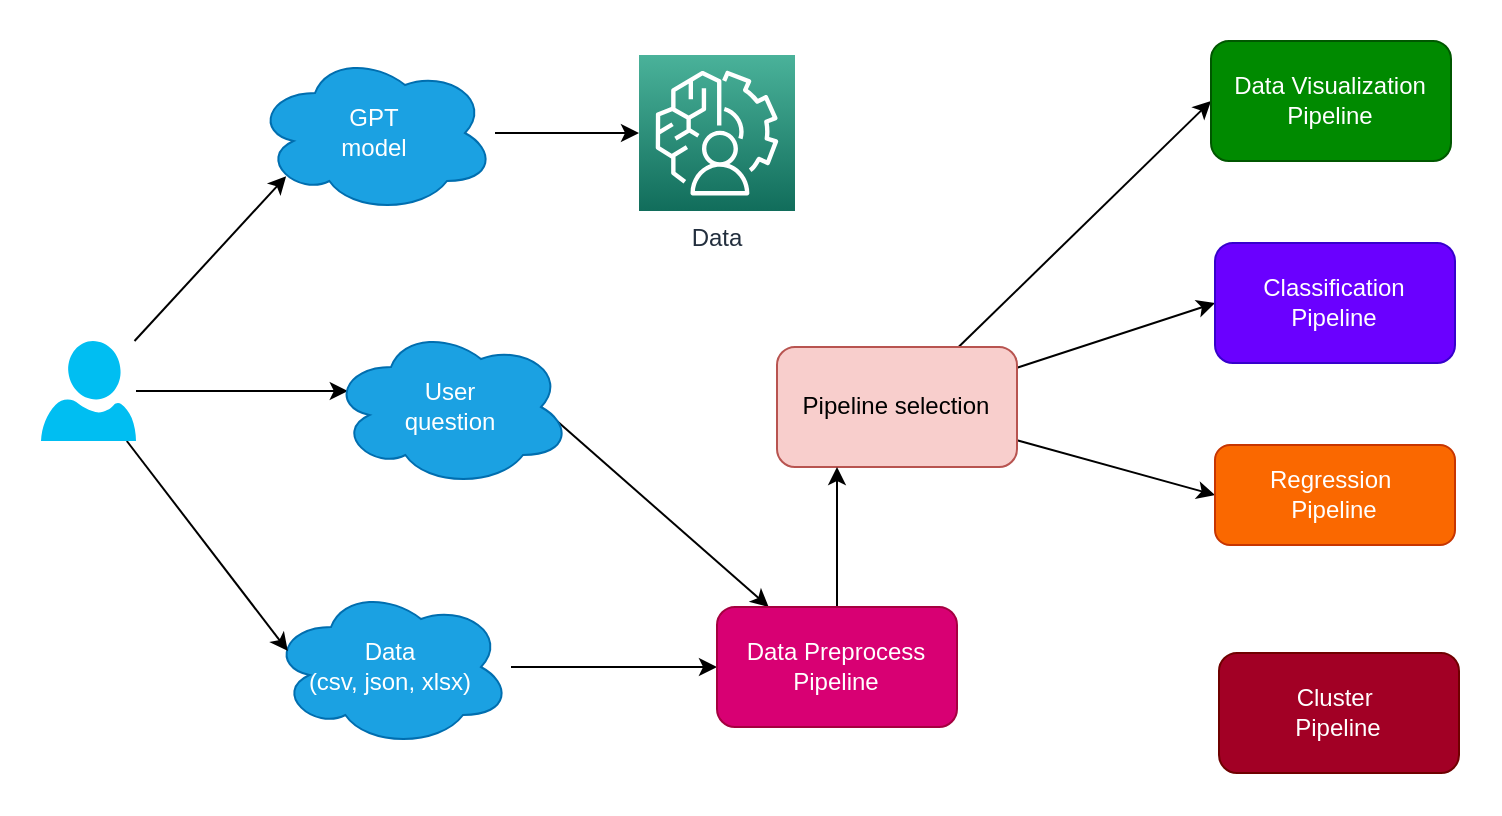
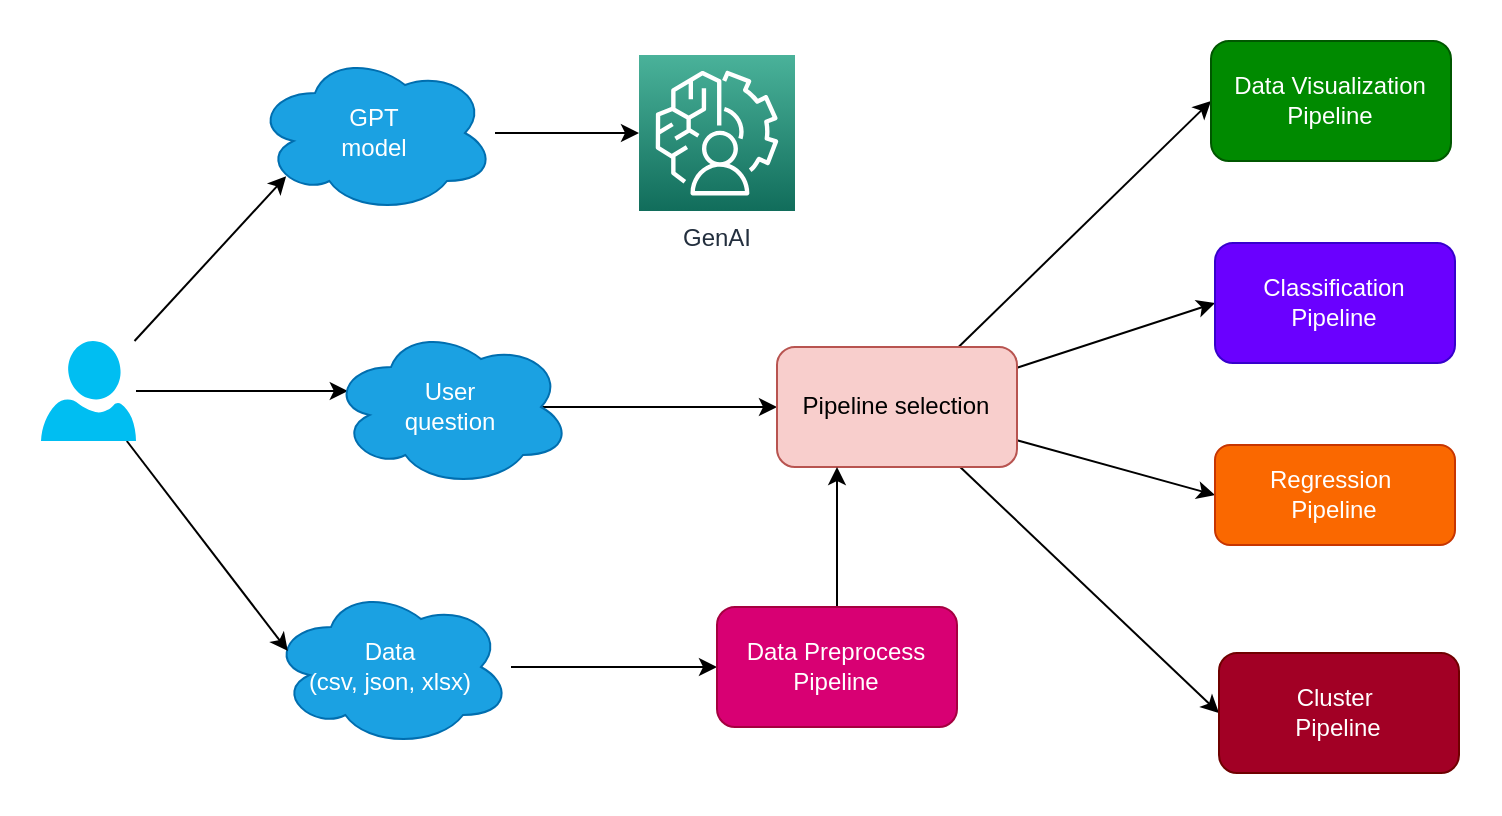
  <mxCell id="0" />
  <mxCell id="1" parent="0" />
  <mxCell id="2" style="edgeStyle=none;html=1;entryX=0;entryY=0.5;entryDx=0;entryDy=0;entryPerimeter=0;" parent="1" source="3" target="23" edge="1"><mxGeometry relative="1" as="geometry" /></mxCell>
  <mxCell id="3" value="GPT &lt;br&gt;model" style="ellipse;shape=cloud;whiteSpace=wrap;html=1;fillColor=#1ba1e2;fontColor=#ffffff;strokeColor=#006EAF;" parent="1" vertex="1"><mxGeometry x="127" y="26" width="120" height="80" as="geometry" /></mxCell>
  <mxCell id="4" style="edgeStyle=none;html=1;entryX=0;entryY=0.5;entryDx=0;entryDy=0;" parent="1" source="5" target="22" edge="1"><mxGeometry relative="1" as="geometry" /></mxCell>
  <mxCell id="5" value="Data&lt;br&gt;(csv, json, xlsx)" style="ellipse;shape=cloud;whiteSpace=wrap;html=1;fillColor=#1ba1e2;fontColor=#ffffff;strokeColor=#006EAF;" parent="1" vertex="1"><mxGeometry x="135" y="293" width="120" height="80" as="geometry" /></mxCell>
  <mxCell id="6" style="edgeStyle=none;html=1;entryX=0.13;entryY=0.77;entryDx=0;entryDy=0;entryPerimeter=0;" parent="1" source="9" target="3" edge="1"><mxGeometry relative="1" as="geometry" /></mxCell>
  <mxCell id="7" style="edgeStyle=none;html=1;entryX=0.07;entryY=0.4;entryDx=0;entryDy=0;entryPerimeter=0;" parent="1" source="9" target="5" edge="1"><mxGeometry relative="1" as="geometry" /></mxCell>
  <mxCell id="8" style="edgeStyle=none;html=1;entryX=0.07;entryY=0.4;entryDx=0;entryDy=0;entryPerimeter=0;" parent="1" source="9" target="11" edge="1"><mxGeometry relative="1" as="geometry"><mxPoint x="182.4" y="201" as="targetPoint" /></mxGeometry></mxCell>
  <mxCell id="9" value="" style="verticalLabelPosition=bottom;html=1;verticalAlign=top;align=center;strokeColor=none;fillColor=#00BEF2;shape=mxgraph.azure.user;" parent="1" vertex="1"><mxGeometry x="20" y="170" width="47.5" height="50" as="geometry" /></mxCell>
- <mxCell id="10" style="edgeStyle=none;html=1;exitX=0.875;exitY=0.5;exitDx=0;exitDy=0;exitPerimeter=0;" parent="1" source="11" target="22" edge="1"><mxGeometry relative="1" as="geometry" /></mxCell>
+ <mxCell id="10" style="edgeStyle=none;html=1;entryX=0;entryY=0.5;entryDx=0;entryDy=0;exitX=0.875;exitY=0.5;exitDx=0;exitDy=0;exitPerimeter=0;" parent="1" source="11" target="16" edge="1"><mxGeometry relative="1" as="geometry" /></mxCell>
  <mxCell id="11" value="User&lt;br&gt;question" style="ellipse;shape=cloud;whiteSpace=wrap;html=1;fillColor=#1ba1e2;fontColor=#ffffff;strokeColor=#006EAF;" parent="1" vertex="1"><mxGeometry x="165" y="163" width="120" height="80" as="geometry" /></mxCell>
  <mxCell id="12" style="edgeStyle=none;html=1;entryX=0;entryY=0.5;entryDx=0;entryDy=0;" parent="1" source="16" target="17" edge="1"><mxGeometry relative="1" as="geometry" /></mxCell>
  <mxCell id="13" style="edgeStyle=none;html=1;entryX=0;entryY=0.5;entryDx=0;entryDy=0;" parent="1" source="16" target="18" edge="1"><mxGeometry relative="1" as="geometry" /></mxCell>
  <mxCell id="14" style="edgeStyle=none;html=1;entryX=0;entryY=0.5;entryDx=0;entryDy=0;" parent="1" source="16" target="19" edge="1"><mxGeometry relative="1" as="geometry" /></mxCell>
+ <mxCell id="15" style="edgeStyle=none;html=1;entryX=0;entryY=0.5;entryDx=0;entryDy=0;" parent="1" source="16" target="20" edge="1"><mxGeometry relative="1" as="geometry"><mxPoint x="636" y="346" as="targetPoint" /></mxGeometry></mxCell>
  <mxCell id="16" value="Pipeline selection" style="rounded=1;whiteSpace=wrap;html=1;fillColor=#f8cecc;strokeColor=#b85450;" parent="1" vertex="1"><mxGeometry x="388" y="173" width="120" height="60" as="geometry" /></mxCell>
  <mxCell id="17" value="Data Visualization&lt;br&gt;Pipeline" style="rounded=1;whiteSpace=wrap;html=1;fillColor=#008a00;fontColor=#ffffff;strokeColor=#005700;" parent="1" vertex="1"><mxGeometry x="605" y="20" width="120" height="60" as="geometry" /></mxCell>
  <mxCell id="18" value="Classification&lt;br&gt;Pipeline" style="rounded=1;whiteSpace=wrap;html=1;fillColor=#6a00ff;fontColor=#ffffff;strokeColor=#3700CC;" parent="1" vertex="1"><mxGeometry x="607" y="121" width="120" height="60" as="geometry" /></mxCell>
  <mxCell id="19" value="Regression&amp;nbsp;&lt;br&gt;Pipeline" style="rounded=1;whiteSpace=wrap;html=1;fillColor=#fa6800;fontColor=#FFFFFF;strokeColor=#C73500;" parent="1" vertex="1"><mxGeometry x="607" y="222" width="120" height="50" as="geometry" /></mxCell>
  <mxCell id="20" value="Cluster&amp;nbsp;&lt;br&gt;Pipeline" style="rounded=1;whiteSpace=wrap;html=1;fillColor=#a20025;fontColor=#ffffff;strokeColor=#6F0000;" parent="1" vertex="1"><mxGeometry x="609" y="326" width="120" height="60" as="geometry" /></mxCell>
  <mxCell id="21" style="edgeStyle=none;html=1;exitX=0.5;exitY=0;exitDx=0;exitDy=0;entryX=0.25;entryY=1;entryDx=0;entryDy=0;" parent="1" source="22" target="16" edge="1"><mxGeometry relative="1" as="geometry"><mxPoint x="498" y="205" as="targetPoint" /></mxGeometry></mxCell>
  <mxCell id="22" value="Data Preprocess Pipeline" style="rounded=1;whiteSpace=wrap;html=1;fillColor=#d80073;fontColor=#ffffff;strokeColor=#A50040;" parent="1" vertex="1"><mxGeometry x="358" y="303" width="120" height="60" as="geometry" /></mxCell>
- <mxCell id="23" value="Data" style="sketch=0;points=[[0,0,0],[0.25,0,0],[0.5,0,0],[0.75,0,0],[1,0,0],[0,1,0],[0.25,1,0],[0.5,1,0],[0.75,1,0],[1,1,0],[0,0.25,0],[0,0.5,0],[0,0.75,0],[1,0.25,0],[1,0.5,0],[1,0.75,0]];outlineConnect=0;fontColor=#232F3E;gradientColor=#4AB29A;gradientDirection=north;fillColor=#116D5B;strokeColor=#ffffff;dashed=0;verticalLabelPosition=bottom;verticalAlign=top;align=center;html=1;fontSize=12;fontStyle=0;aspect=fixed;shape=mxgraph.aws4.resourceIcon;resIcon=mxgraph.aws4.augmented_ai;" parent="1" vertex="1"><mxGeometry x="319" y="27" width="78" height="78" as="geometry" /></mxCell>
+ <mxCell id="23" value="GenAI" style="sketch=0;points=[[0,0,0],[0.25,0,0],[0.5,0,0],[0.75,0,0],[1,0,0],[0,1,0],[0.25,1,0],[0.5,1,0],[0.75,1,0],[1,1,0],[0,0.25,0],[0,0.5,0],[0,0.75,0],[1,0.25,0],[1,0.5,0],[1,0.75,0]];outlineConnect=0;fontColor=#232F3E;gradientColor=#4AB29A;gradientDirection=north;fillColor=#116D5B;strokeColor=#ffffff;dashed=0;verticalLabelPosition=bottom;verticalAlign=top;align=center;html=1;fontSize=12;fontStyle=0;aspect=fixed;shape=mxgraph.aws4.resourceIcon;resIcon=mxgraph.aws4.augmented_ai;" parent="1" vertex="1"><mxGeometry x="319" y="27" width="78" height="78" as="geometry" /></mxCell>
